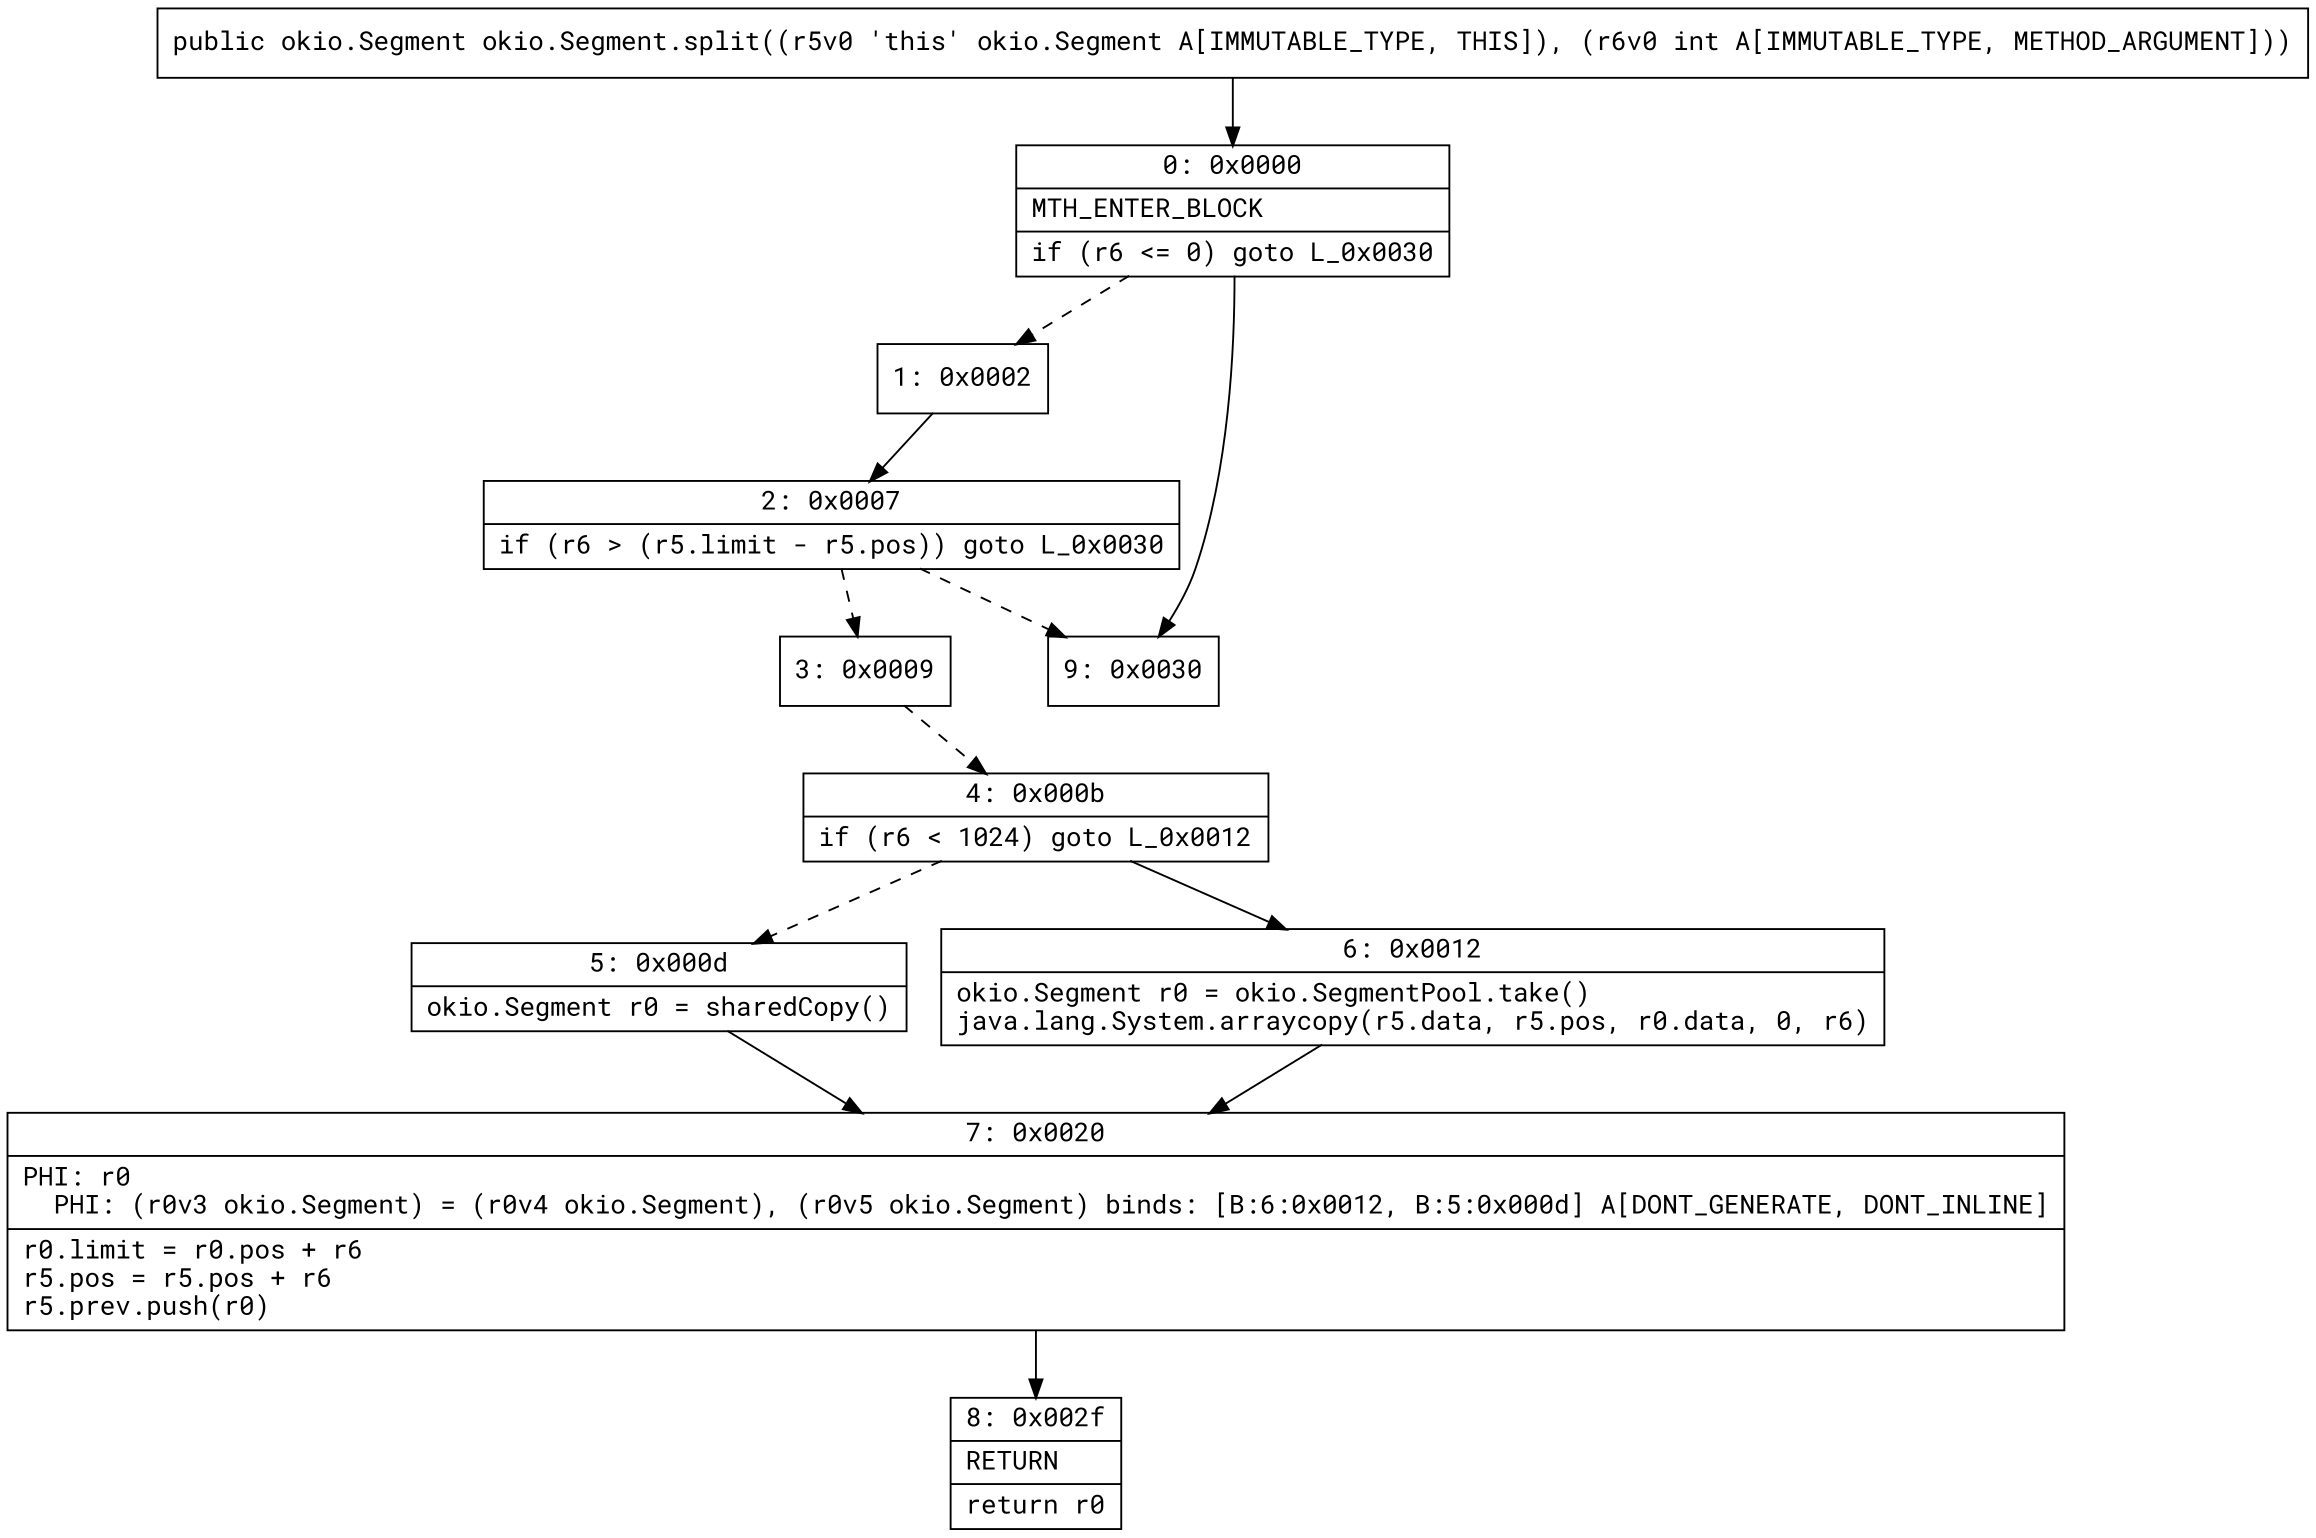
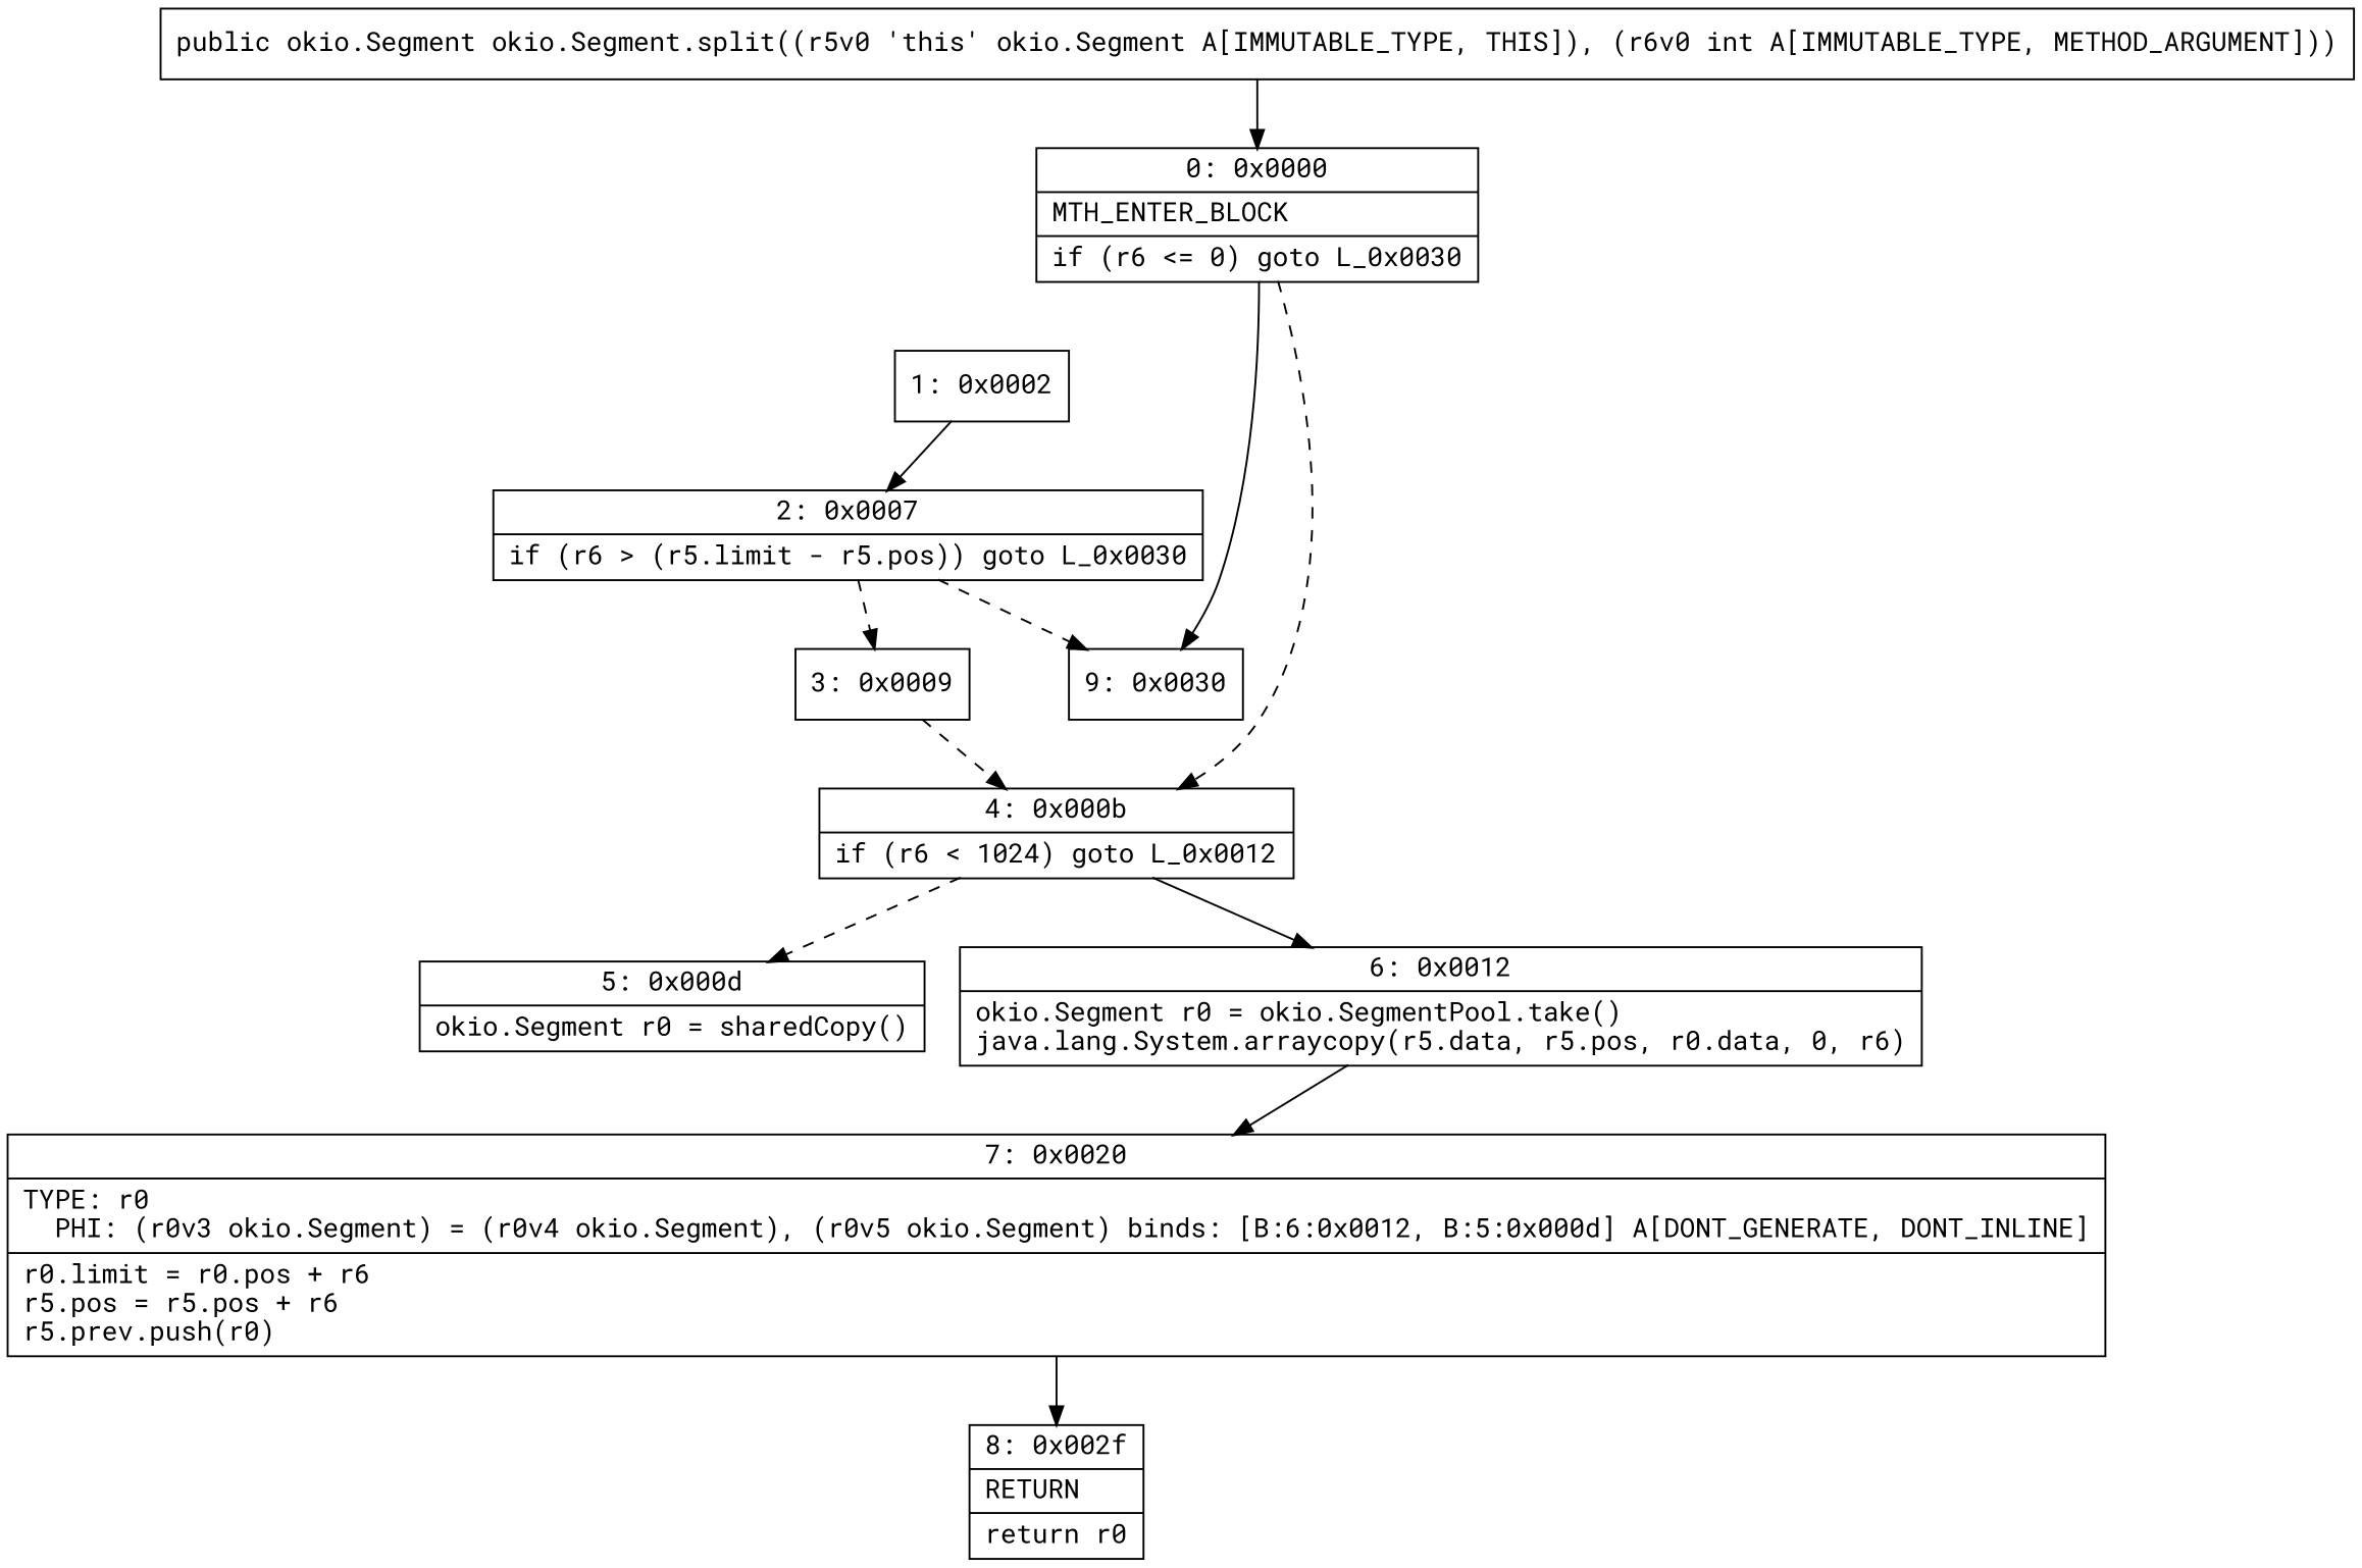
  digraph {
    fontname="Roboto Mono"
    node [fontname="Roboto Mono" shape=record]
    edge [fontname="Roboto Mono"]
    n1 [label="{0\:\ 0x0000|MTH_ENTER_BLOCK\l|if (r6 \<= 0) goto L_0x0030\l}"]
    n2 [label="{1\:\ 0x0002}"]
    n3 [label="{9\:\ 0x0030}"]
    n4 [label="{2\:\ 0x0007|if (r6 \> (r5.limit \- r5.pos)) goto L_0x0030\l}"]
    n5 [label="{3\:\ 0x0009}"]
    n6 [label="{4\:\ 0x000b|if (r6 \< 1024) goto L_0x0012\l}"]
    n7 [label="{5\:\ 0x000d|okio.Segment r0 = sharedCopy()\l}"]
    n8 [label="{6\:\ 0x0012|okio.Segment r0 = okio.SegmentPool.take()\ljava.lang.System.arraycopy(r5.data, r5.pos, r0.data, 0, r6)\l}"]
-   n9 [label="{7\:\ 0x0020|PHI: r0 \l  PHI: (r0v3 okio.Segment) = (r0v4 okio.Segment), (r0v5 okio.Segment) binds: [B:6:0x0012, B:5:0x000d] A[DONT_GENERATE, DONT_INLINE]\l|r0.limit = r0.pos + r6\lr5.pos = r5.pos + r6\lr5.prev.push(r0)\l}"]
+   n9 [label="{7\:\ 0x0020|TYPE: r0 \l  PHI: (r0v3 okio.Segment) = (r0v4 okio.Segment), (r0v5 okio.Segment) binds: [B:6:0x0012, B:5:0x000d] A[DONT_GENERATE, DONT_INLINE]\l|r0.limit = r0.pos + r6\lr5.pos = r5.pos + r6\lr5.prev.push(r0)\l}"]
    n10 [label="{8\:\ 0x002f|RETURN\l|return r0\l}"]
    n11 [label="{public okio.Segment okio.Segment.split((r5v0 'this' okio.Segment A[IMMUTABLE_TYPE, THIS]), (r6v0 int A[IMMUTABLE_TYPE, METHOD_ARGUMENT])) }"]
-   n1 -> n2 [style=dashed]
+   n1 -> n6 [style=dashed]
    n1 -> n3
    n2 -> n4
    n4 -> n3 [style=dashed]
    n4 -> n5 [style=dashed]
    n5 -> n6 [style=dashed]
    n6 -> n7 [style=dashed]
    n6 -> n8
-   n7 -> n9
    n8 -> n9
    n9 -> n10
    n11 -> n1
  }
